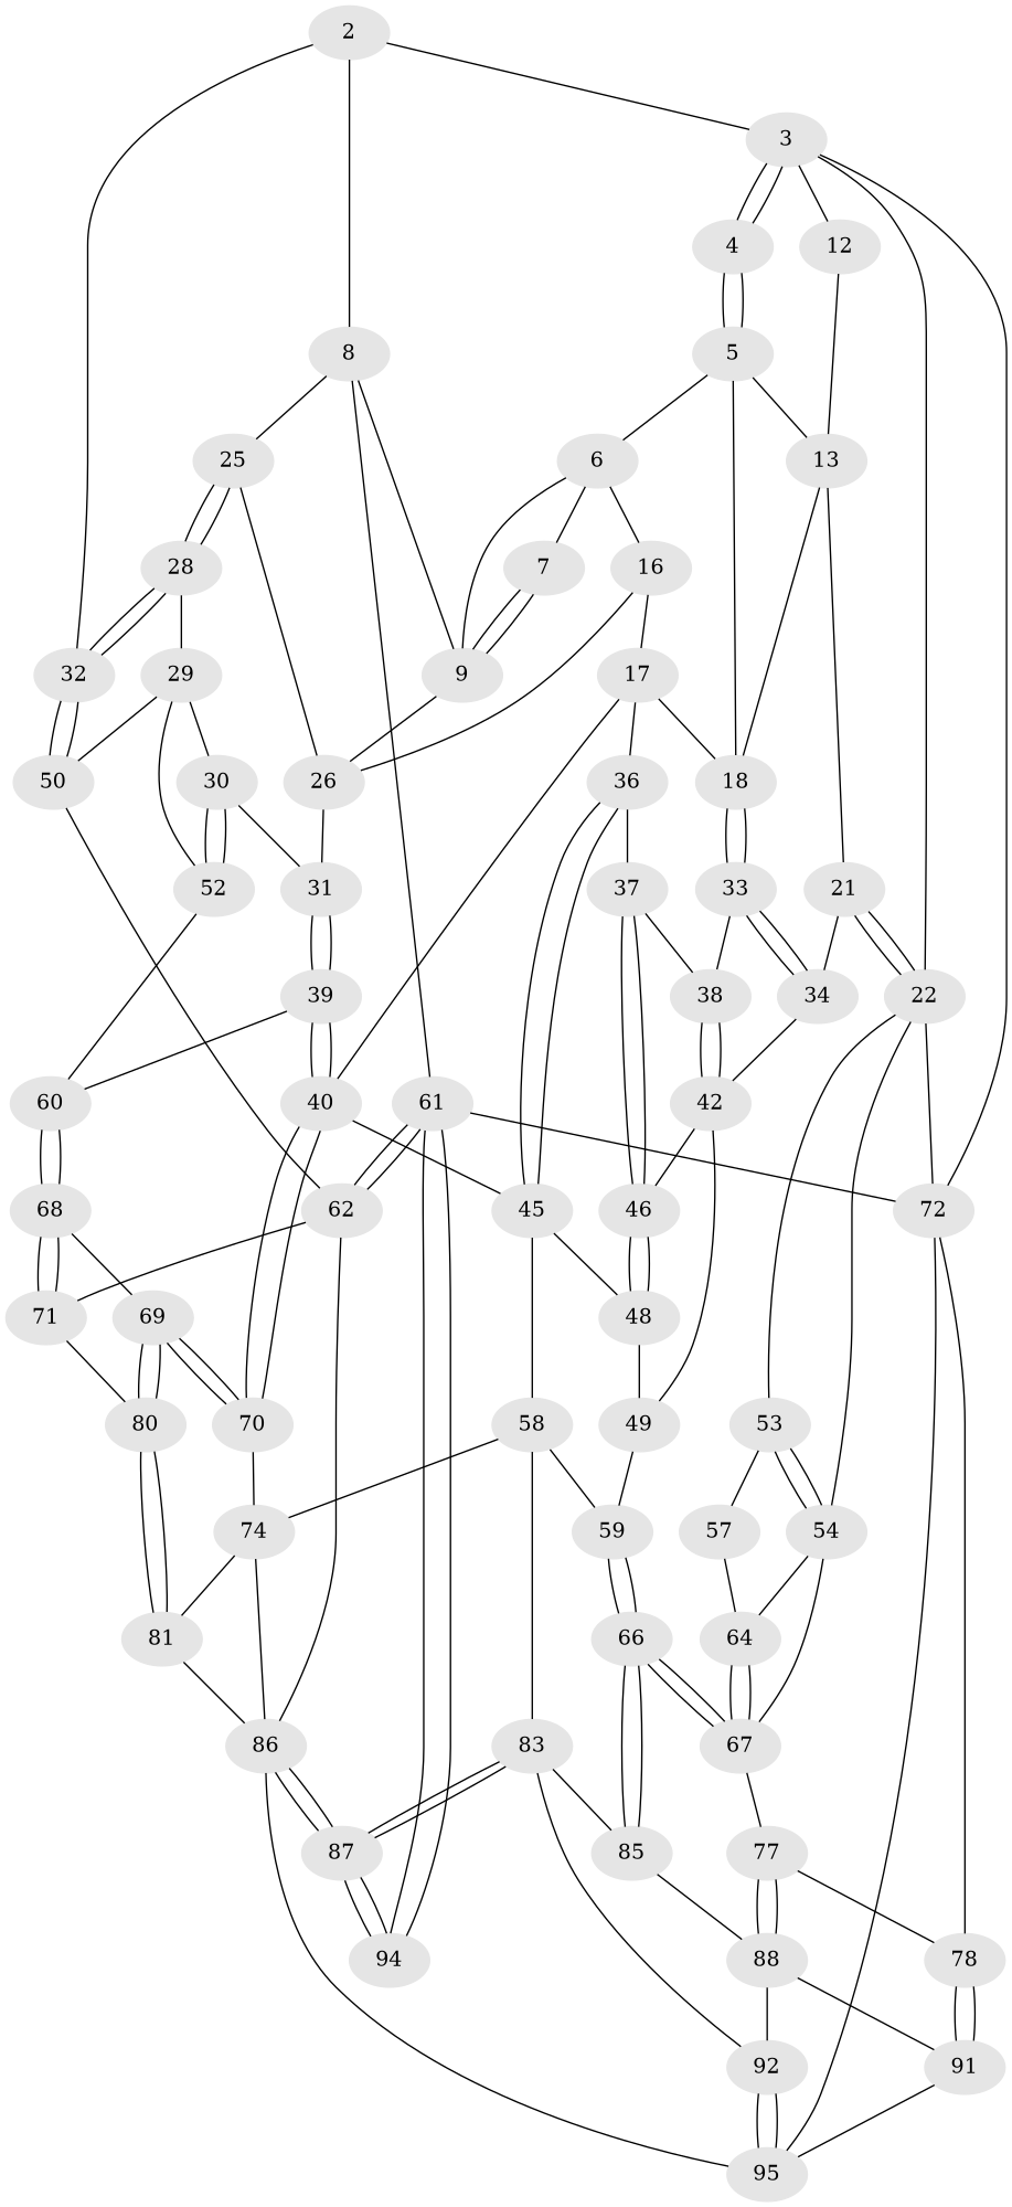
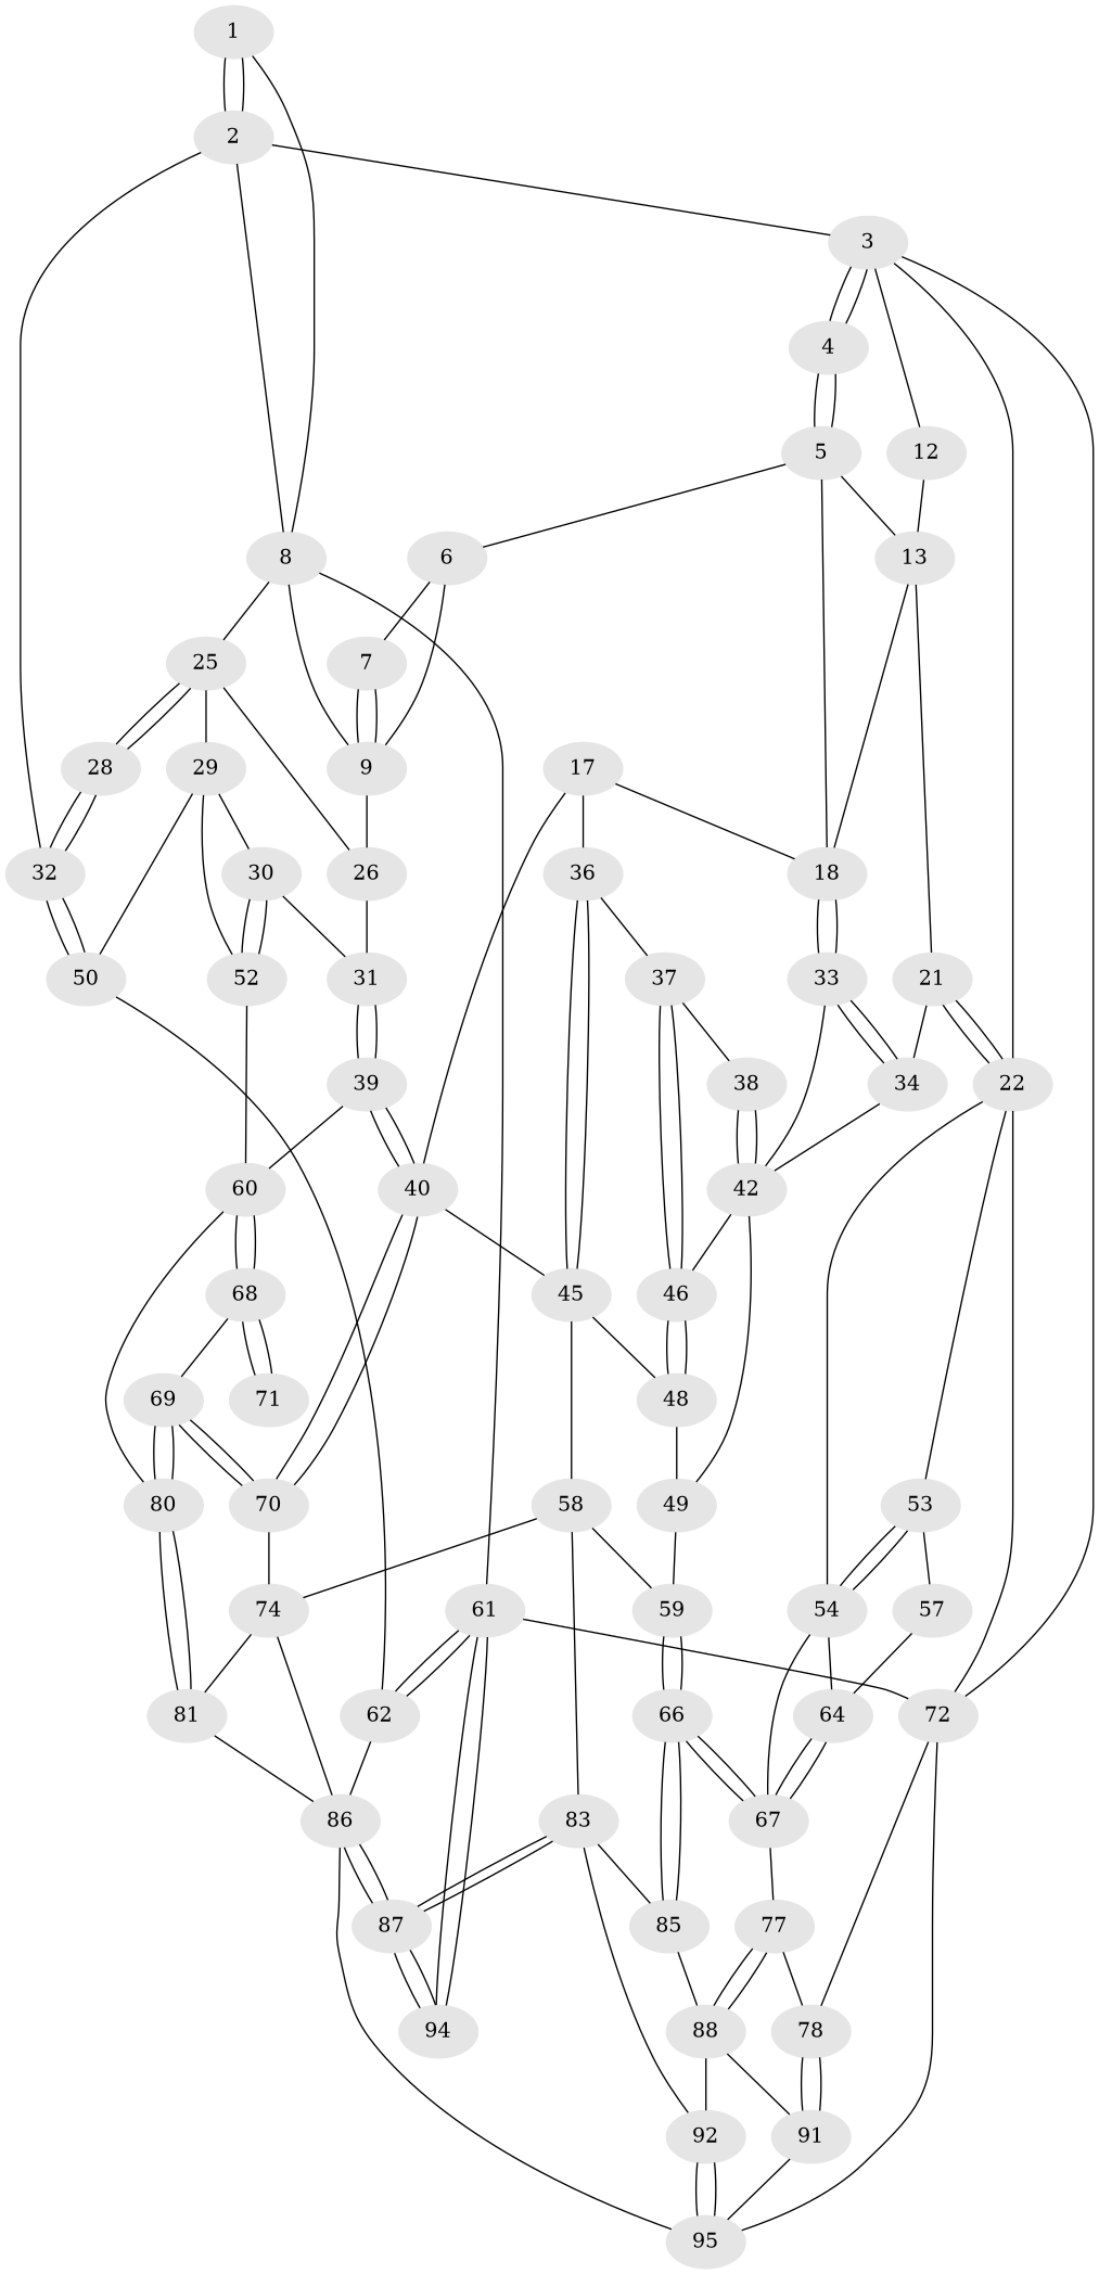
  graph {
    node [color=gray90 style=filled]
    2 [super="+24"]
+   1
    8 [super="+23"]
    3 [super="+15"]
    32
    61
    9 [super="+10"]
    25
    4
    12
    22 [super="+55"]
    72 [super="+73"]
    50
    62 [super="+63"]
    94
    5 [super="+14"]
    13 [super="+20"]
    54 [super="+65"]
    53
    78 [super="+79"]
    95 [super="+96"]
    6 [super="+11"]
    18 [super="+19"]
    7
-   16
    21
    33
    26 [super="+27"]
    17 [super="+35"]
    28
    31
    34 [super="+44"]
    36
    40 [super="+41"]
    37
    45 [super="+47"]
    70
    38
    42 [super="+43"]
    64
    67 [super="+76"]
    29 [super="+51"]
    39
    30
    52
    60
    46
    49 [super="+56"]
    57
    48
    58 [super="+75"]
    68
    74 [super="+82"]
    59
    83 [super="+84"]
    66
    71
    86 [super="+89"]
    77
    81
    85
    87
    92
    69
    80
    88 [super="+90"]
    91 [super="+93"]
    2 -- 8
    2 -- 3
    2 -- 32
+   1 -- 2
+   1 -- 2
+   1 -- 8
    8 -- 61
    8 -- 9
    8 -- 25
    3 -- 4
    3 -- 4
    3 -- 12
    3 -- 22
    3 -- 72
    32 -- 50
    32 -- 50
    61 -- 72
    61 -- 62
    61 -- 62
    61 -- 94
    61 -- 94
    9 -- 26
    25 -- 26
    25 -- 28
    25 -- 28
    4 -- 5
    4 -- 5
    12 -- 13
    22 -- 72
    22 -- 54
    22 -- 53
    72 -- 78
    72 -- 95
    50 -- 62
-   62 -- 71
    62 -- 86
    5 -- 13
    5 -- 6
    5 -- 18
    13 -- 18
    13 -- 21
    54 -- 64
    54 -- 67
    53 -- 54
    53 -- 54
    53 -- 57
    78 -- 91 [weight=2]
    78 -- 91
    6 -- 9
    6 -- 7
-   6 -- 16
    18 -- 33
    18 -- 33
    7 -- 9
    7 -- 9
-   16 -- 26
-   16 -- 17
    21 -- 22
    21 -- 22
    21 -- 34
    33 -- 34
    33 -- 34
-   33 -- 38
+   33 -- 42
    26 -- 31
    17 -- 18
    17 -- 36
    17 -- 40
    28 -- 32
    28 -- 32
-   28 -- 29
+   25 -- 29
    31 -- 39
    31 -- 39
    34 -- 42
    36 -- 37
    36 -- 45
    36 -- 45
    40 -- 45
    40 -- 70
    40 -- 70
    37 -- 38
    37 -- 46
    37 -- 46
    45 -- 48
    45 -- 58
    70 -- 74
    38 -- 42
    38 -- 42
    42 -- 46
    42 -- 49
    64 -- 67
    64 -- 67
    67 -- 77
    29 -- 50
    29 -- 30
    29 -- 52
    39 -- 40
    39 -- 40
    39 -- 60
    30 -- 31
    30 -- 52
    30 -- 52
    52 -- 60
    60 -- 68
    60 -- 68
    46 -- 48
    46 -- 48
    49 -- 59
    57 -- 64
    48 -- 49
    58 -- 74
    58 -- 59
    58 -- 83
    68 -- 71
    68 -- 71
    68 -- 69
    74 -- 86
    74 -- 81
    59 -- 66
    59 -- 66
    83 -- 85
    83 -- 87
    83 -- 87
    83 -- 92
    66 -- 67
    66 -- 67
    66 -- 85
    66 -- 85
-   71 -- 80
+   60 -- 80
    86 -- 95
    86 -- 87
    86 -- 87
    77 -- 78
    77 -- 88
    77 -- 88
    81 -- 86
    85 -- 88
    87 -- 94
    87 -- 94
    92 -- 95
    92 -- 95
    69 -- 70
    69 -- 70
    69 -- 80
    69 -- 80
    80 -- 81
    80 -- 81
    88 -- 92
    88 -- 91
    91 -- 95
  }
